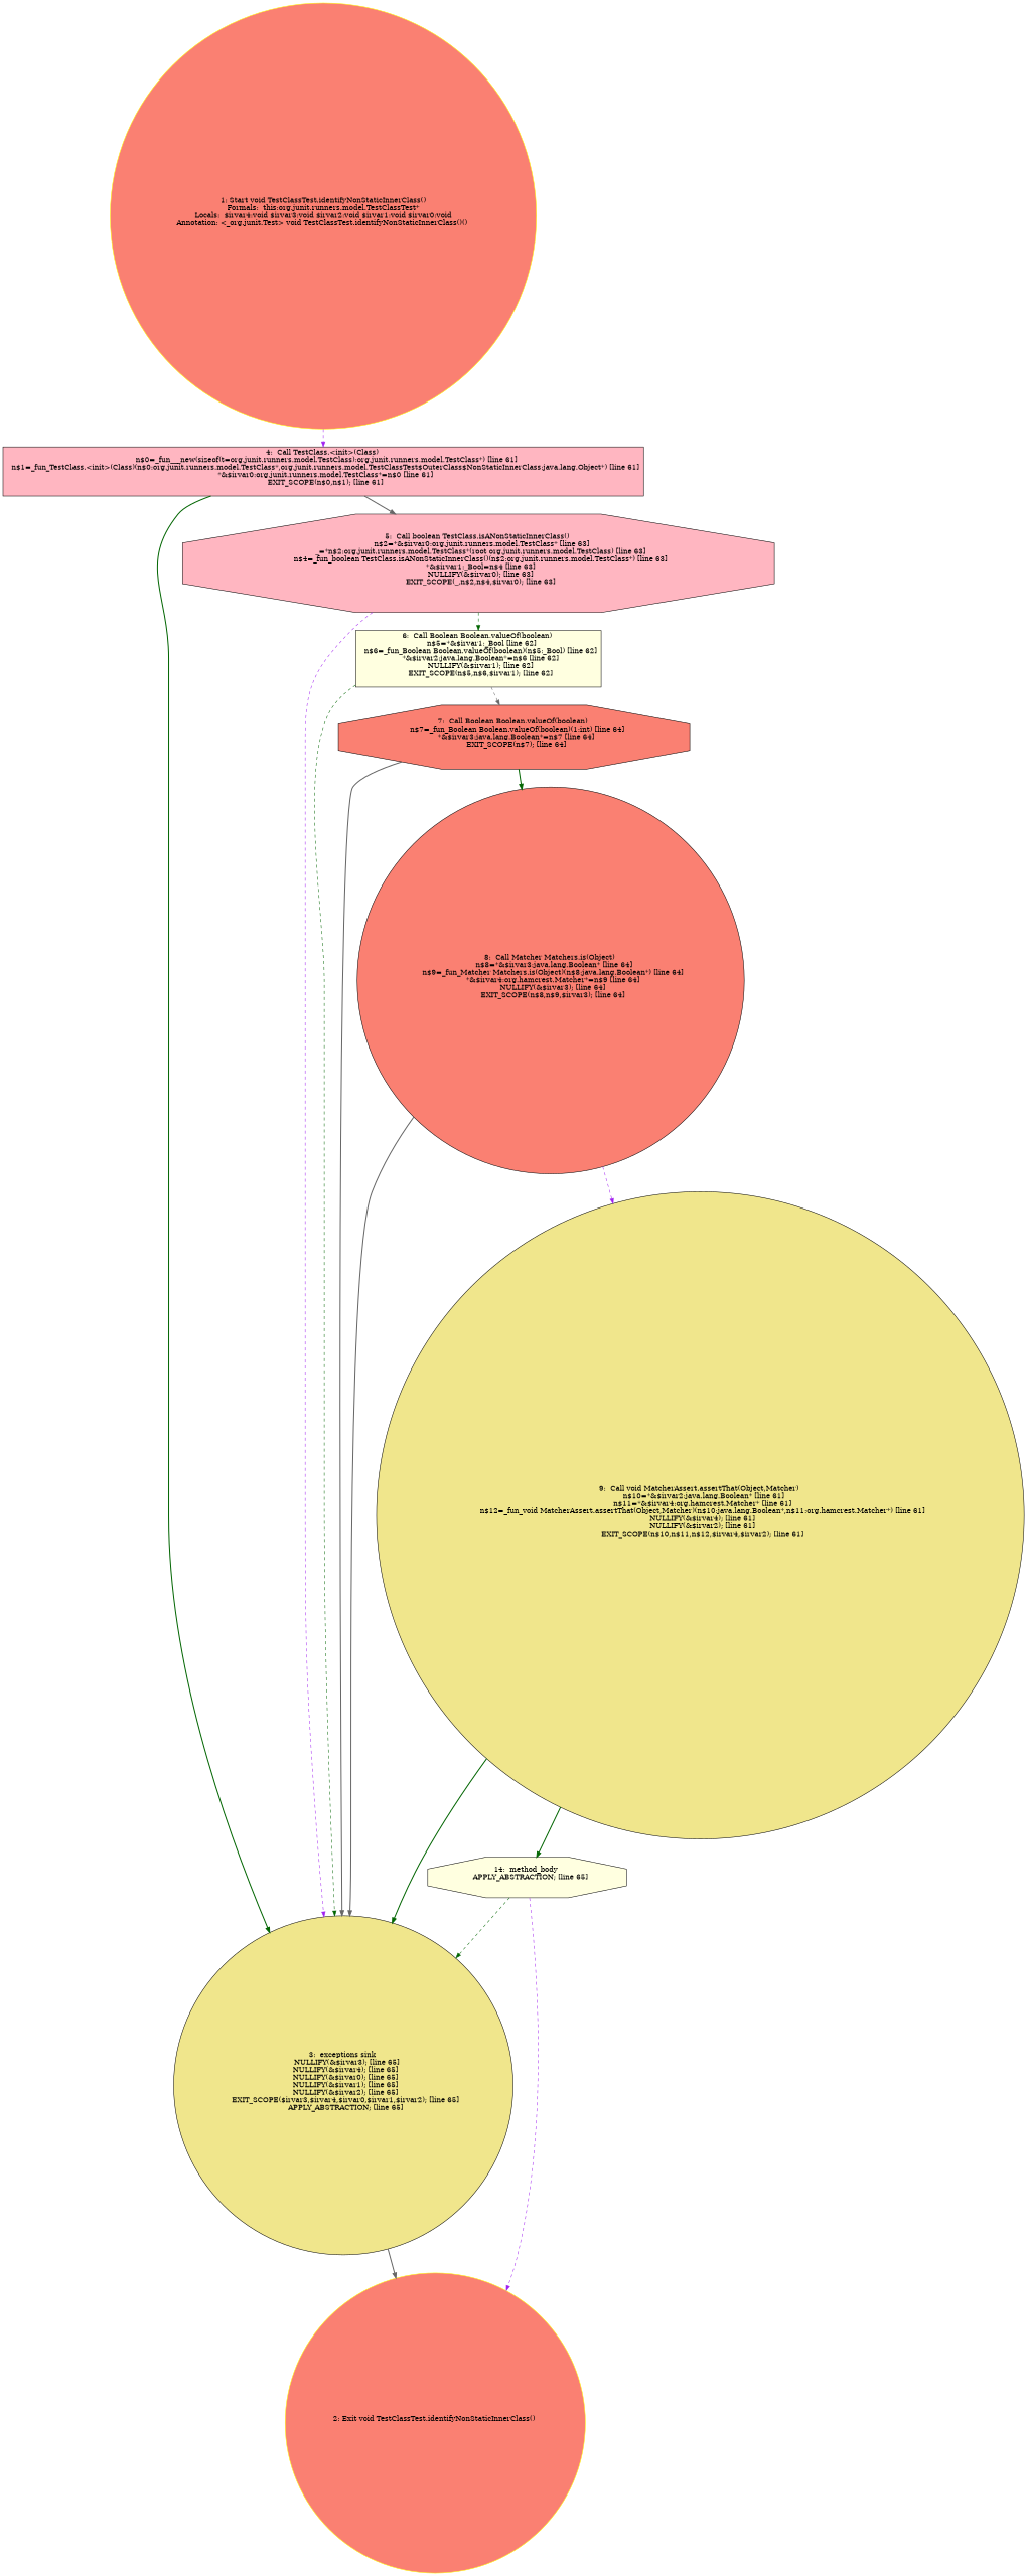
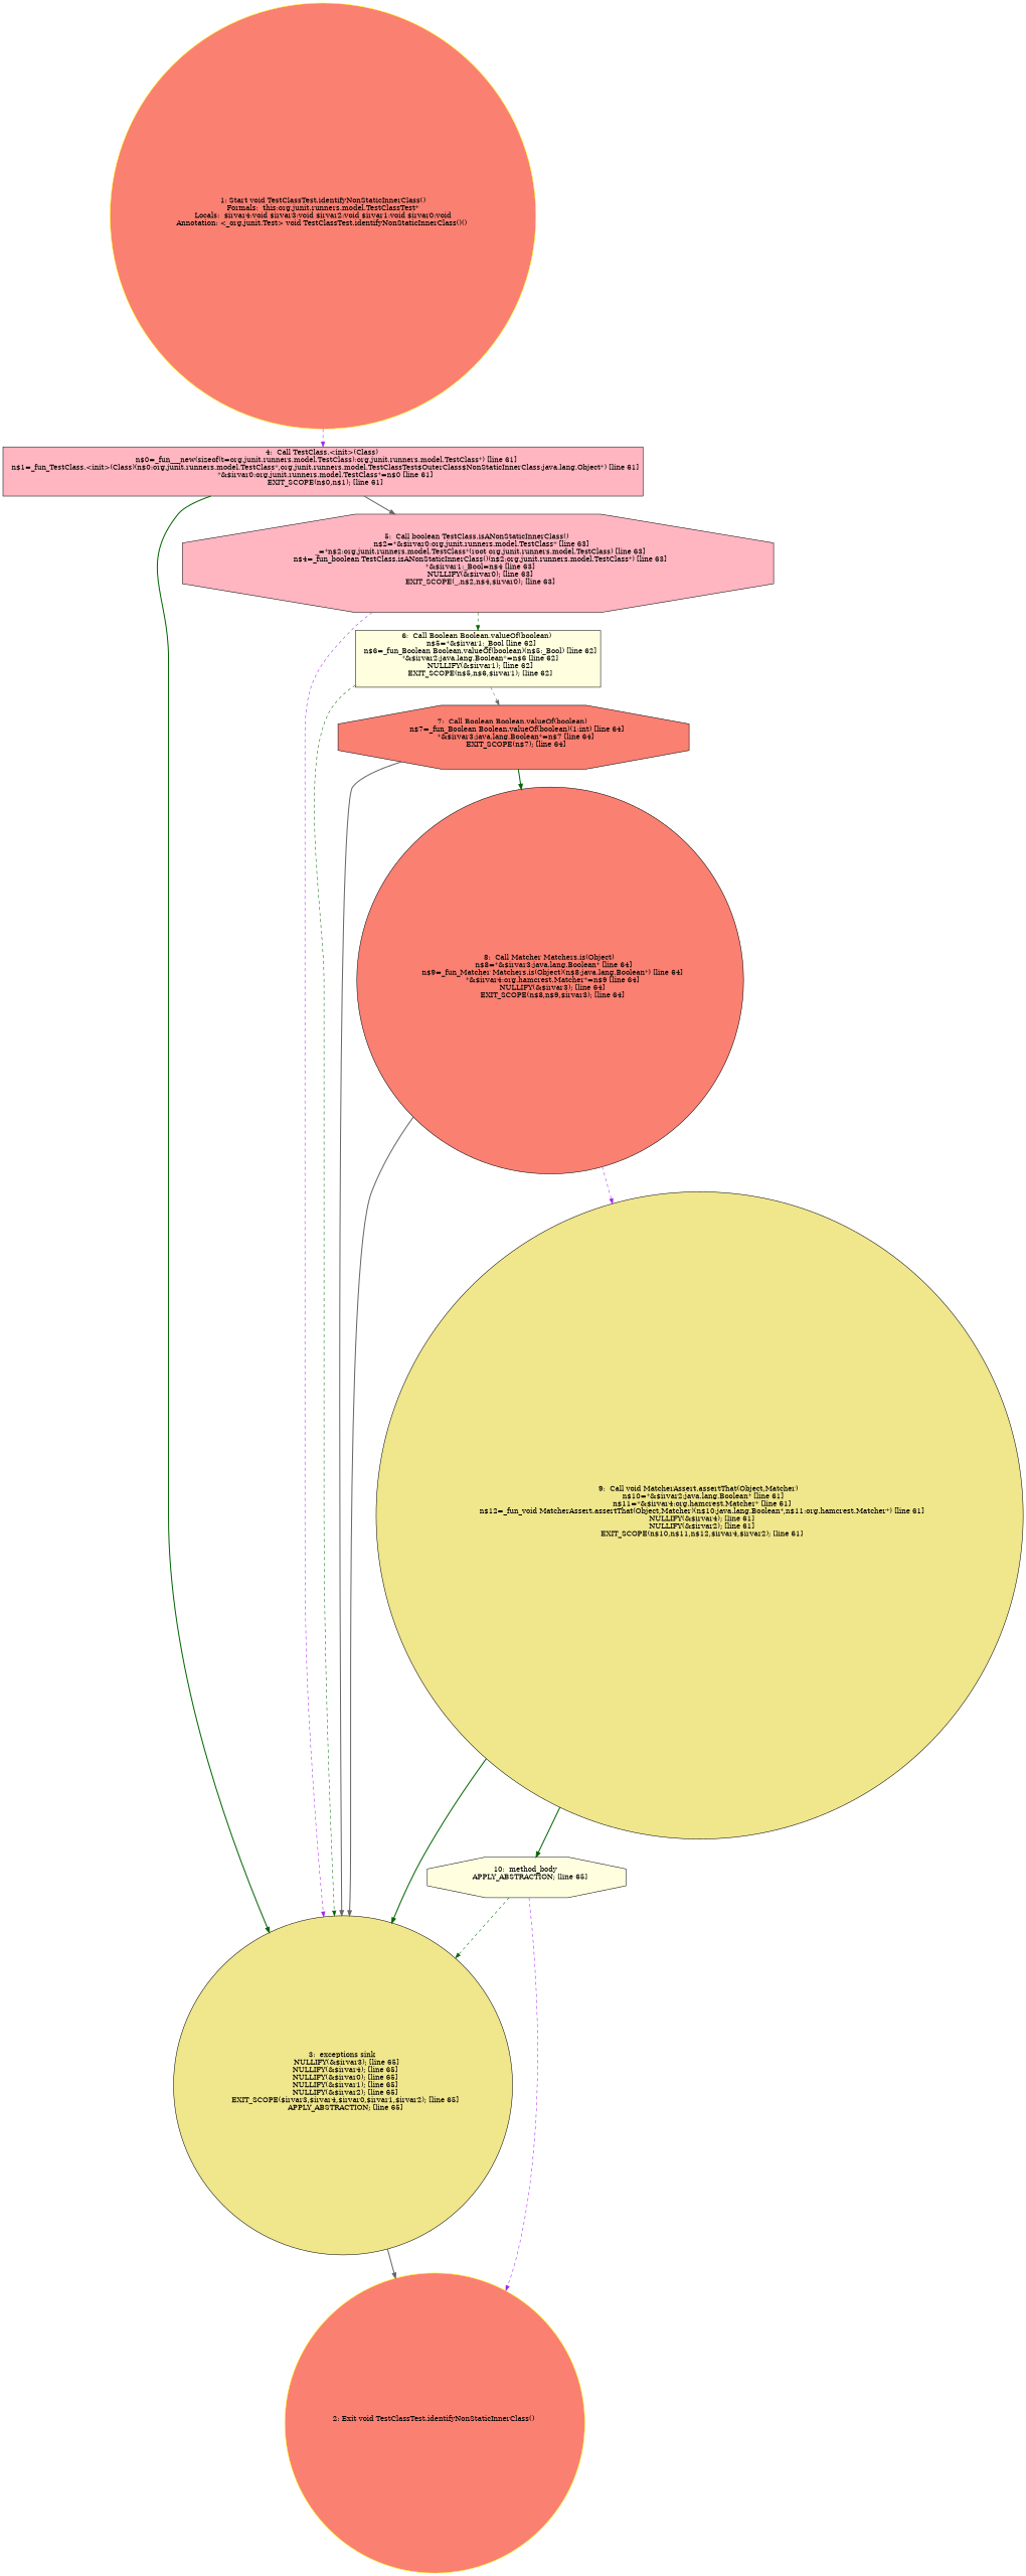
  digraph {
    node [style=filled fillcolor=salmon shape=circle]
    edge [color=darkgreen style=dashed]
    n1 [color=yellow label="1: Start void TestClassTest.identifyNonStaticInnerClass()\nFormals:  this:org.junit.runners.model.TestClassTest*\nLocals:  $irvar4:void $irvar3:void $irvar2:void $irvar1:void $irvar0:void\nAnnotation: <_org.junit.Test> void TestClassTest.identifyNonStaticInnerClass()() \n  "]
    n2 [label="4:  Call TestClass.<init>(Class) \n   n$0=_fun___new(sizeof(t=org.junit.runners.model.TestClass):org.junit.runners.model.TestClass*) [line 61]\n  n$1=_fun_TestClass.<init>(Class)(n$0:org.junit.runners.model.TestClass*,org.junit.runners.model.TestClassTest$OuterClass$NonStaticInnerClass:java.lang.Object*) [line 61]\n  *&$irvar0:org.junit.runners.model.TestClass*=n$0 [line 61]\n  EXIT_SCOPE(n$0,n$1); [line 61]\n " shape=box fillcolor=lightpink]
    n3 [label="3:  exceptions sink \n   NULLIFY(&$irvar3); [line 65]\n  NULLIFY(&$irvar4); [line 65]\n  NULLIFY(&$irvar0); [line 65]\n  NULLIFY(&$irvar1); [line 65]\n  NULLIFY(&$irvar2); [line 65]\n  EXIT_SCOPE($irvar3,$irvar4,$irvar0,$irvar1,$irvar2); [line 65]\n  APPLY_ABSTRACTION; [line 65]\n " fillcolor=khaki]
    n4 [label="5:  Call boolean TestClass.isANonStaticInnerClass() \n   n$2=*&$irvar0:org.junit.runners.model.TestClass* [line 63]\n  _=*n$2:org.junit.runners.model.TestClass*(root org.junit.runners.model.TestClass) [line 63]\n  n$4=_fun_boolean TestClass.isANonStaticInnerClass()(n$2:org.junit.runners.model.TestClass*) [line 63]\n  *&$irvar1:_Bool=n$4 [line 63]\n  NULLIFY(&$irvar0); [line 63]\n  EXIT_SCOPE(_,n$2,n$4,$irvar0); [line 63]\n " shape=octagon fillcolor=lightpink]
    n5 [color=yellow label="2: Exit void TestClassTest.identifyNonStaticInnerClass() \n  "]
    n6 [label="6:  Call Boolean Boolean.valueOf(boolean) \n   n$5=*&$irvar1:_Bool [line 62]\n  n$6=_fun_Boolean Boolean.valueOf(boolean)(n$5:_Bool) [line 62]\n  *&$irvar2:java.lang.Boolean*=n$6 [line 62]\n  NULLIFY(&$irvar1); [line 62]\n  EXIT_SCOPE(n$5,n$6,$irvar1); [line 62]\n " shape=box fillcolor=lightyellow]
    n7 [label="7:  Call Boolean Boolean.valueOf(boolean) \n   n$7=_fun_Boolean Boolean.valueOf(boolean)(1:int) [line 64]\n  *&$irvar3:java.lang.Boolean*=n$7 [line 64]\n  EXIT_SCOPE(n$7); [line 64]\n " shape=octagon]
    n8 [label="8:  Call Matcher Matchers.is(Object) \n   n$8=*&$irvar3:java.lang.Boolean* [line 64]\n  n$9=_fun_Matcher Matchers.is(Object)(n$8:java.lang.Boolean*) [line 64]\n  *&$irvar4:org.hamcrest.Matcher*=n$9 [line 64]\n  NULLIFY(&$irvar3); [line 64]\n  EXIT_SCOPE(n$8,n$9,$irvar3); [line 64]\n "]
    n9 [label="9:  Call void MatcherAssert.assertThat(Object,Matcher) \n   n$10=*&$irvar2:java.lang.Boolean* [line 61]\n  n$11=*&$irvar4:org.hamcrest.Matcher* [line 61]\n  n$12=_fun_void MatcherAssert.assertThat(Object,Matcher)(n$10:java.lang.Boolean*,n$11:org.hamcrest.Matcher*) [line 61]\n  NULLIFY(&$irvar4); [line 61]\n  NULLIFY(&$irvar2); [line 61]\n  EXIT_SCOPE(n$10,n$11,n$12,$irvar4,$irvar2); [line 61]\n " fillcolor=khaki]
-   n10 [label="14:  method_body \n   APPLY_ABSTRACTION; [line 65]\n " shape=octagon fillcolor=lightyellow]
+   n10 [label="10:  method_body \n   APPLY_ABSTRACTION; [line 65]\n " shape=octagon fillcolor=lightyellow]
    n1 -> n2 [color=purple]
    n2 -> n3 [style=bold]
    n2 -> n4 [color=gray40 style=bold]
    n3 -> n5 [color=gray40 style=bold]
    n4 -> n3 [color=purple]
    n4 -> n6
    n6 -> n3
    n6 -> n7 [color=gray40]
    n7 -> n3 [color=gray40 style=bold]
    n7 -> n8 [style=bold]
    n8 -> n3 [color=gray40 style=bold]
    n8 -> n9 [color=purple]
    n9 -> n3 [style=bold]
    n9 -> n10 [style=bold]
    n10 -> n3
    n10 -> n5 [color=purple]
  }
